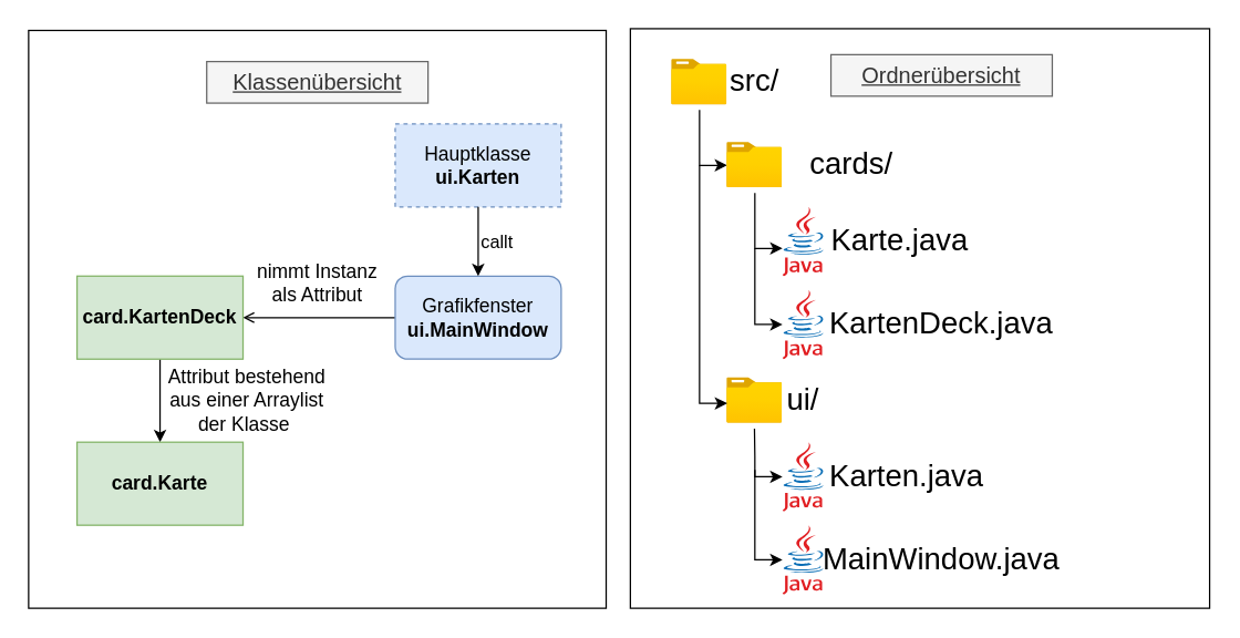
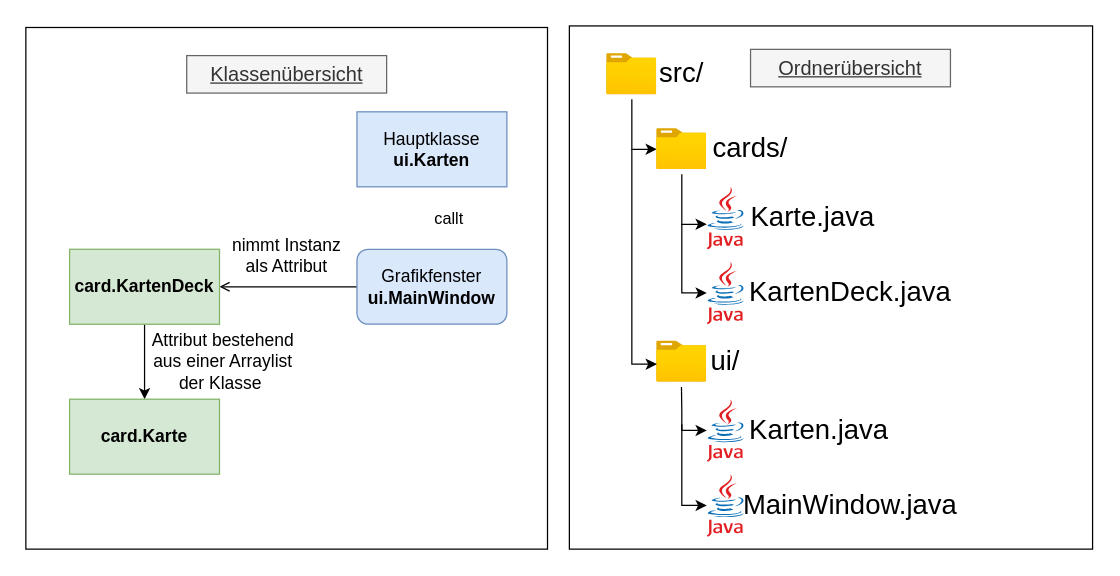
  <mxCell id="0" />
  <mxCell id="1" parent="0" />
  <mxCell id="2" value="" style="whiteSpace=wrap;html=1;aspect=fixed;fontSize=22;" vertex="1" parent="1"><mxGeometry x="455" y="20.25" width="418.75" height="418.75" as="geometry" /></mxCell>
  <mxCell id="3" value="" style="whiteSpace=wrap;html=1;aspect=fixed;" vertex="1" parent="1"><mxGeometry x="20" y="21.5" width="417.5" height="417.5" as="geometry" /></mxCell>
  <mxCell id="4" style="edgeStyle=orthogonalEdgeStyle;rounded=0;orthogonalLoop=1;jettySize=auto;html=1;entryX=1;entryY=0.5;entryDx=0;entryDy=0;endArrow=open;" parent="1" source="5" target="7" edge="1"><mxGeometry relative="1" as="geometry" /></mxCell>
  <mxCell id="5" value="&lt;font style=&quot;font-size: 14px;&quot;&gt;Grafikfenster&lt;br&gt;&lt;b&gt;ui.MainWindow&lt;/b&gt;&lt;/font&gt;" style="whiteSpace=wrap;html=1;fillColor=#dae8fc;strokeColor=#6c8ebf;rounded=1;" parent="1" vertex="1"><mxGeometry x="285" y="199" width="120" height="60" as="geometry" /></mxCell>
  <mxCell id="6" style="edgeStyle=orthogonalEdgeStyle;rounded=0;orthogonalLoop=1;jettySize=auto;html=1;entryX=0.5;entryY=0;entryDx=0;entryDy=0;" parent="1" source="7" target="8" edge="1"><mxGeometry relative="1" as="geometry" /></mxCell>
  <mxCell id="7" value="&lt;b&gt;&lt;font style=&quot;font-size: 14px;&quot;&gt;card.KartenDeck&lt;/font&gt;&lt;/b&gt;" style="rounded=0;whiteSpace=wrap;html=1;fillColor=#d5e8d4;strokeColor=#82b366;" parent="1" vertex="1"><mxGeometry x="55" y="199" width="120" height="60" as="geometry" /></mxCell>
  <mxCell id="8" value="&lt;b&gt;&lt;font style=&quot;font-size: 14px;&quot;&gt;card.Karte&lt;/font&gt;&lt;/b&gt;" style="rounded=0;whiteSpace=wrap;html=1;fillColor=#d5e8d4;strokeColor=#82b366;" parent="1" vertex="1"><mxGeometry x="55" y="319" width="120" height="60" as="geometry" /></mxCell>
- <mxCell id="9" value="&lt;font style=&quot;font-size: 14px;&quot;&gt;Hauptklasse&lt;br&gt;&lt;b&gt;ui.Karten&lt;/b&gt;&lt;/font&gt;" style="rounded=0;whiteSpace=wrap;html=1;fillColor=#dae8fc;strokeColor=#6c8ebf;dashed=1;" parent="1" vertex="1"><mxGeometry x="285" y="89" width="120" height="60" as="geometry" /></mxCell>
- <mxCell id="10" value="" style="endArrow=classic;html=1;rounded=0;exitX=0.5;exitY=1;exitDx=0;exitDy=0;entryX=0.5;entryY=0;entryDx=0;entryDy=0;" parent="1" source="9" target="5" edge="1"><mxGeometry width="50" height="50" relative="1" as="geometry"><mxPoint x="315" y="319" as="sourcePoint" /><mxPoint x="365" y="269" as="targetPoint" /></mxGeometry></mxCell>
+ <mxCell id="9" value="&lt;font style=&quot;font-size: 14px;&quot;&gt;Hauptklasse&lt;br&gt;&lt;b&gt;ui.Karten&lt;/b&gt;&lt;/font&gt;" style="rounded=0;whiteSpace=wrap;html=1;fillColor=#dae8fc;strokeColor=#6c8ebf;" parent="1" vertex="1"><mxGeometry x="285" y="89" width="120" height="60" as="geometry" /></mxCell>
  <mxCell id="11" value="&lt;font style=&quot;font-size: 13px;&quot;&gt;callt&lt;/font&gt;" style="text;html=1;strokeColor=none;fillColor=none;align=center;verticalAlign=middle;whiteSpace=wrap;rounded=0;" parent="1" vertex="1"><mxGeometry x="329" y="159" width="60" height="30" as="geometry" /></mxCell>
  <mxCell id="12" value="&lt;font style=&quot;font-size: 14px;&quot;&gt;nimmt Instanz als Attribut&lt;/font&gt;" style="text;html=1;strokeColor=none;fillColor=none;align=center;verticalAlign=middle;whiteSpace=wrap;rounded=0;" parent="1" vertex="1"><mxGeometry x="183.75" y="189" width="90" height="30" as="geometry" /></mxCell>
  <mxCell id="13" value="&lt;font style=&quot;font-size: 14px;&quot;&gt;Attribut bestehend aus einer Arraylist der Klasse&amp;nbsp;&lt;/font&gt;" style="text;html=1;strokeColor=none;fillColor=none;align=center;verticalAlign=middle;whiteSpace=wrap;rounded=0;" parent="1" vertex="1"><mxGeometry x="115" y="274" width="126" height="30" as="geometry" /></mxCell>
  <mxCell id="14" value="&lt;font style=&quot;font-size: 16px;&quot;&gt;&lt;u&gt;Klassenübersicht&lt;/u&gt;&lt;/font&gt;" style="text;html=1;strokeColor=#666666;fillColor=#f5f5f5;align=center;verticalAlign=middle;whiteSpace=wrap;rounded=0;fontColor=#333333;" vertex="1" parent="1"><mxGeometry x="148.75" y="44" width="160" height="30" as="geometry" /></mxCell>
  <mxCell id="15" value="" style="edgeStyle=orthogonalEdgeStyle;rounded=0;orthogonalLoop=1;jettySize=auto;html=1;fontSize=22;entryX=0;entryY=0.5;entryDx=0;entryDy=0;entryPerimeter=0;" edge="1" parent="1" source="16" target="20"><mxGeometry relative="1" as="geometry" /></mxCell>
  <mxCell id="16" value="" style="aspect=fixed;html=1;points=[];align=center;image;fontSize=16;image=img/lib/azure2/general/Folder_Blank.svg;fontFamily=Helvetica;fontColor=default;strokeColor=default;fillColor=default;" vertex="1" parent="1"><mxGeometry x="485" y="39" width="40" height="40" as="geometry" /></mxCell>
  <mxCell id="17" value="&lt;font style=&quot;font-size: 22px;&quot;&gt;src/&lt;/font&gt;" style="text;html=1;strokeColor=none;fillColor=none;align=center;verticalAlign=middle;whiteSpace=wrap;rounded=0;fontSize=16;" vertex="1" parent="1"><mxGeometry x="515" y="44" width="60" height="30" as="geometry" /></mxCell>
  <mxCell id="18" value="" style="dashed=0;outlineConnect=0;html=1;align=center;labelPosition=center;verticalLabelPosition=bottom;verticalAlign=top;shape=mxgraph.weblogos.java;fontFamily=Helvetica;fontSize=16;fontColor=default;strokeColor=default;fillColor=default;" vertex="1" parent="1"><mxGeometry x="565" y="149" width="30" height="50" as="geometry" /></mxCell>
  <mxCell id="19" value="" style="edgeStyle=orthogonalEdgeStyle;rounded=0;orthogonalLoop=1;jettySize=auto;html=1;fontSize=22;" edge="1" parent="1" source="20" target="18"><mxGeometry relative="1" as="geometry"><mxPoint x="555" y="179" as="targetPoint" /><Array as="points"><mxPoint x="545" y="179" /></Array></mxGeometry></mxCell>
  <mxCell id="20" value="" style="aspect=fixed;html=1;points=[];align=center;image;fontSize=16;image=img/lib/azure2/general/Folder_Blank.svg;fontFamily=Helvetica;fontColor=default;strokeColor=default;fillColor=default;" vertex="1" parent="1"><mxGeometry x="525" y="99" width="40" height="40" as="geometry" /></mxCell>
- <mxCell id="21" value="&lt;font style=&quot;font-size: 22px;&quot;&gt;cards/&lt;/font&gt;" style="text;html=1;strokeColor=none;fillColor=none;align=center;verticalAlign=middle;whiteSpace=wrap;rounded=0;fontSize=16;" vertex="1" parent="1"><mxGeometry x="580" y="104" width="70" height="30" as="geometry" /></mxCell>
+ <mxCell id="21" value="&lt;font style=&quot;font-size: 22px;&quot;&gt;cards/&lt;/font&gt;" style="text;html=1;strokeColor=none;fillColor=none;align=center;verticalAlign=middle;whiteSpace=wrap;rounded=0;fontSize=16;" vertex="1" parent="1"><mxGeometry x="565" y="104" width="70" height="30" as="geometry" /></mxCell>
  <mxCell id="22" value="" style="dashed=0;outlineConnect=0;html=1;align=center;labelPosition=center;verticalLabelPosition=bottom;verticalAlign=top;shape=mxgraph.weblogos.java;fontFamily=Helvetica;fontSize=16;fontColor=default;strokeColor=default;fillColor=default;" vertex="1" parent="1"><mxGeometry x="565" y="209" width="30" height="50" as="geometry" /></mxCell>
  <mxCell id="23" value="&lt;font style=&quot;font-size: 22px;&quot;&gt;Karte.java&lt;/font&gt;" style="text;html=1;strokeColor=none;fillColor=none;align=center;verticalAlign=middle;whiteSpace=wrap;rounded=0;fontSize=16;" vertex="1" parent="1"><mxGeometry x="585" y="159" width="130" height="30" as="geometry" /></mxCell>
  <mxCell id="24" value="&lt;font style=&quot;font-size: 22px;&quot;&gt;KartenDeck.java&lt;/font&gt;" style="text;html=1;strokeColor=none;fillColor=none;align=center;verticalAlign=middle;whiteSpace=wrap;rounded=0;fontSize=16;" vertex="1" parent="1"><mxGeometry x="625" y="219" width="110" height="30" as="geometry" /></mxCell>
  <mxCell id="25" value="" style="aspect=fixed;html=1;points=[];align=center;image;fontSize=16;image=img/lib/azure2/general/Folder_Blank.svg;fontFamily=Helvetica;fontColor=default;strokeColor=default;fillColor=default;" vertex="1" parent="1"><mxGeometry x="525" y="269" width="40" height="40" as="geometry" /></mxCell>
  <mxCell id="26" value="" style="endArrow=classic;html=1;rounded=0;fontSize=22;entryX=0.001;entryY=0.548;entryDx=0;entryDy=0;entryPerimeter=0;" edge="1" parent="1" target="25"><mxGeometry width="50" height="50" relative="1" as="geometry"><mxPoint x="505" y="119" as="sourcePoint" /><mxPoint x="555" y="69" as="targetPoint" /><Array as="points"><mxPoint x="505" y="291" /></Array></mxGeometry></mxCell>
  <mxCell id="27" value="" style="dashed=0;outlineConnect=0;html=1;align=center;labelPosition=center;verticalLabelPosition=bottom;verticalAlign=top;shape=mxgraph.weblogos.java;fontFamily=Helvetica;fontSize=16;fontColor=default;strokeColor=default;fillColor=default;" vertex="1" parent="1"><mxGeometry x="565" y="319" width="30" height="50" as="geometry" /></mxCell>
  <mxCell id="28" value="" style="dashed=0;outlineConnect=0;html=1;align=center;labelPosition=center;verticalLabelPosition=bottom;verticalAlign=top;shape=mxgraph.weblogos.java;fontFamily=Helvetica;fontSize=16;fontColor=default;strokeColor=default;fillColor=default;" vertex="1" parent="1"><mxGeometry x="565" y="379" width="30" height="50" as="geometry" /></mxCell>
  <mxCell id="29" value="&lt;font style=&quot;font-size: 22px;&quot;&gt;Karten.java&lt;/font&gt;" style="text;html=1;strokeColor=none;fillColor=none;align=center;verticalAlign=middle;whiteSpace=wrap;rounded=0;fontSize=16;" vertex="1" parent="1"><mxGeometry x="585" y="329" width="140" height="30" as="geometry" /></mxCell>
  <mxCell id="30" value="&lt;font style=&quot;font-size: 22px;&quot;&gt;MainWindow.java&lt;/font&gt;" style="text;html=1;strokeColor=none;fillColor=none;align=center;verticalAlign=middle;whiteSpace=wrap;rounded=0;fontSize=16;" vertex="1" parent="1"><mxGeometry x="630" y="389" width="100" height="30" as="geometry" /></mxCell>
  <mxCell id="31" value="" style="endArrow=classic;html=1;rounded=0;fontSize=22;exitX=0.493;exitY=1.008;exitDx=0;exitDy=0;exitPerimeter=0;" edge="1" parent="1" source="25" target="27"><mxGeometry width="50" height="50" relative="1" as="geometry"><mxPoint x="535" y="349" as="sourcePoint" /><mxPoint x="535" y="359" as="targetPoint" /><Array as="points"><mxPoint x="545" y="329" /><mxPoint x="545" y="344" /></Array></mxGeometry></mxCell>
  <mxCell id="32" value="&lt;font style=&quot;font-size: 22px;&quot;&gt;ui/&lt;/font&gt;" style="text;html=1;strokeColor=none;fillColor=none;align=center;verticalAlign=middle;whiteSpace=wrap;rounded=0;fontSize=16;" vertex="1" parent="1"><mxGeometry x="530" y="274" width="100" height="30" as="geometry" /></mxCell>
  <mxCell id="33" value="&lt;font style=&quot;font-size: 16px;&quot;&gt;&lt;u&gt;Ordnerübersicht&lt;/u&gt;&lt;/font&gt;" style="text;html=1;strokeColor=#666666;fillColor=#f5f5f5;align=center;verticalAlign=middle;whiteSpace=wrap;rounded=0;fontColor=#333333;" vertex="1" parent="1"><mxGeometry x="600" y="39" width="160" height="30" as="geometry" /></mxCell>
  <mxCell id="34" value="" style="endArrow=classic;html=1;rounded=0;fontSize=14;" edge="1" parent="1" target="22"><mxGeometry width="50" height="50" relative="1" as="geometry"><mxPoint x="545" y="179" as="sourcePoint" /><mxPoint x="595" y="179" as="targetPoint" /><Array as="points"><mxPoint x="545" y="234" /></Array></mxGeometry></mxCell>
  <mxCell id="35" value="" style="endArrow=classic;html=1;rounded=0;fontSize=14;" edge="1" parent="1" target="28"><mxGeometry width="50" height="50" relative="1" as="geometry"><mxPoint x="545" y="339" as="sourcePoint" /><mxPoint x="565" y="379" as="targetPoint" /><Array as="points"><mxPoint x="545" y="404" /></Array></mxGeometry></mxCell>
